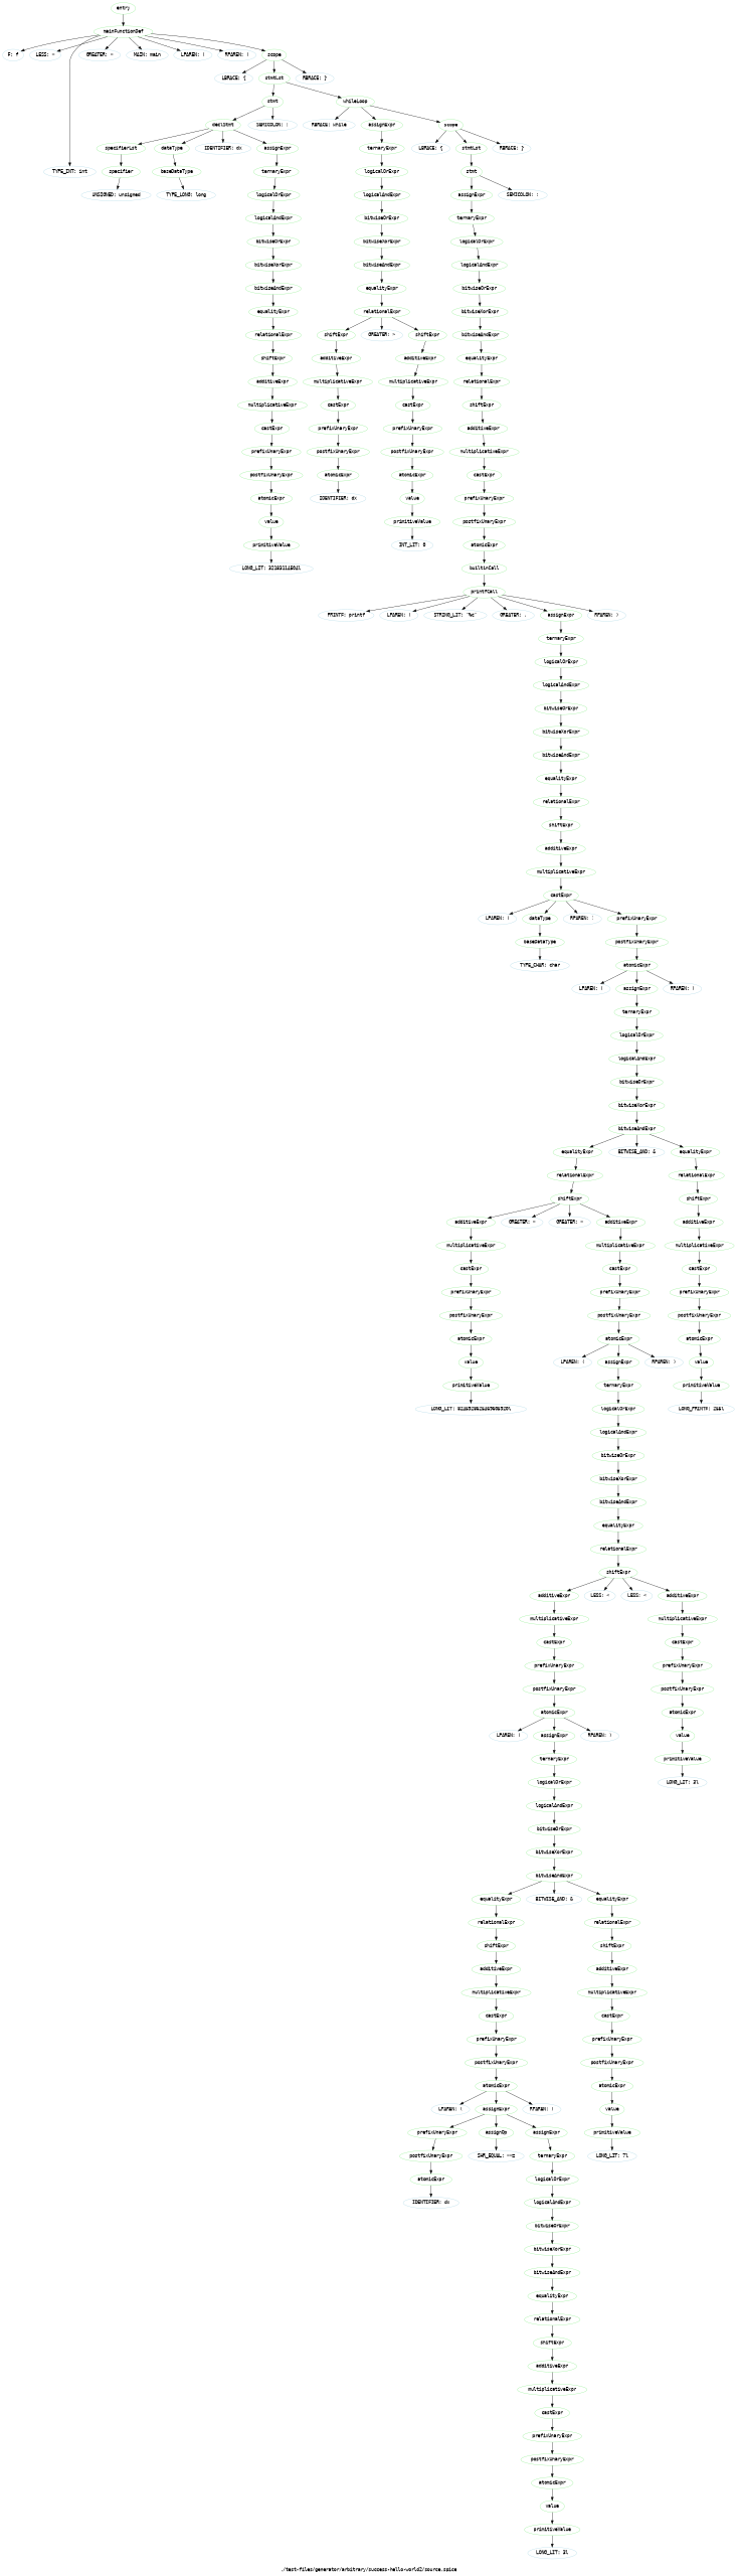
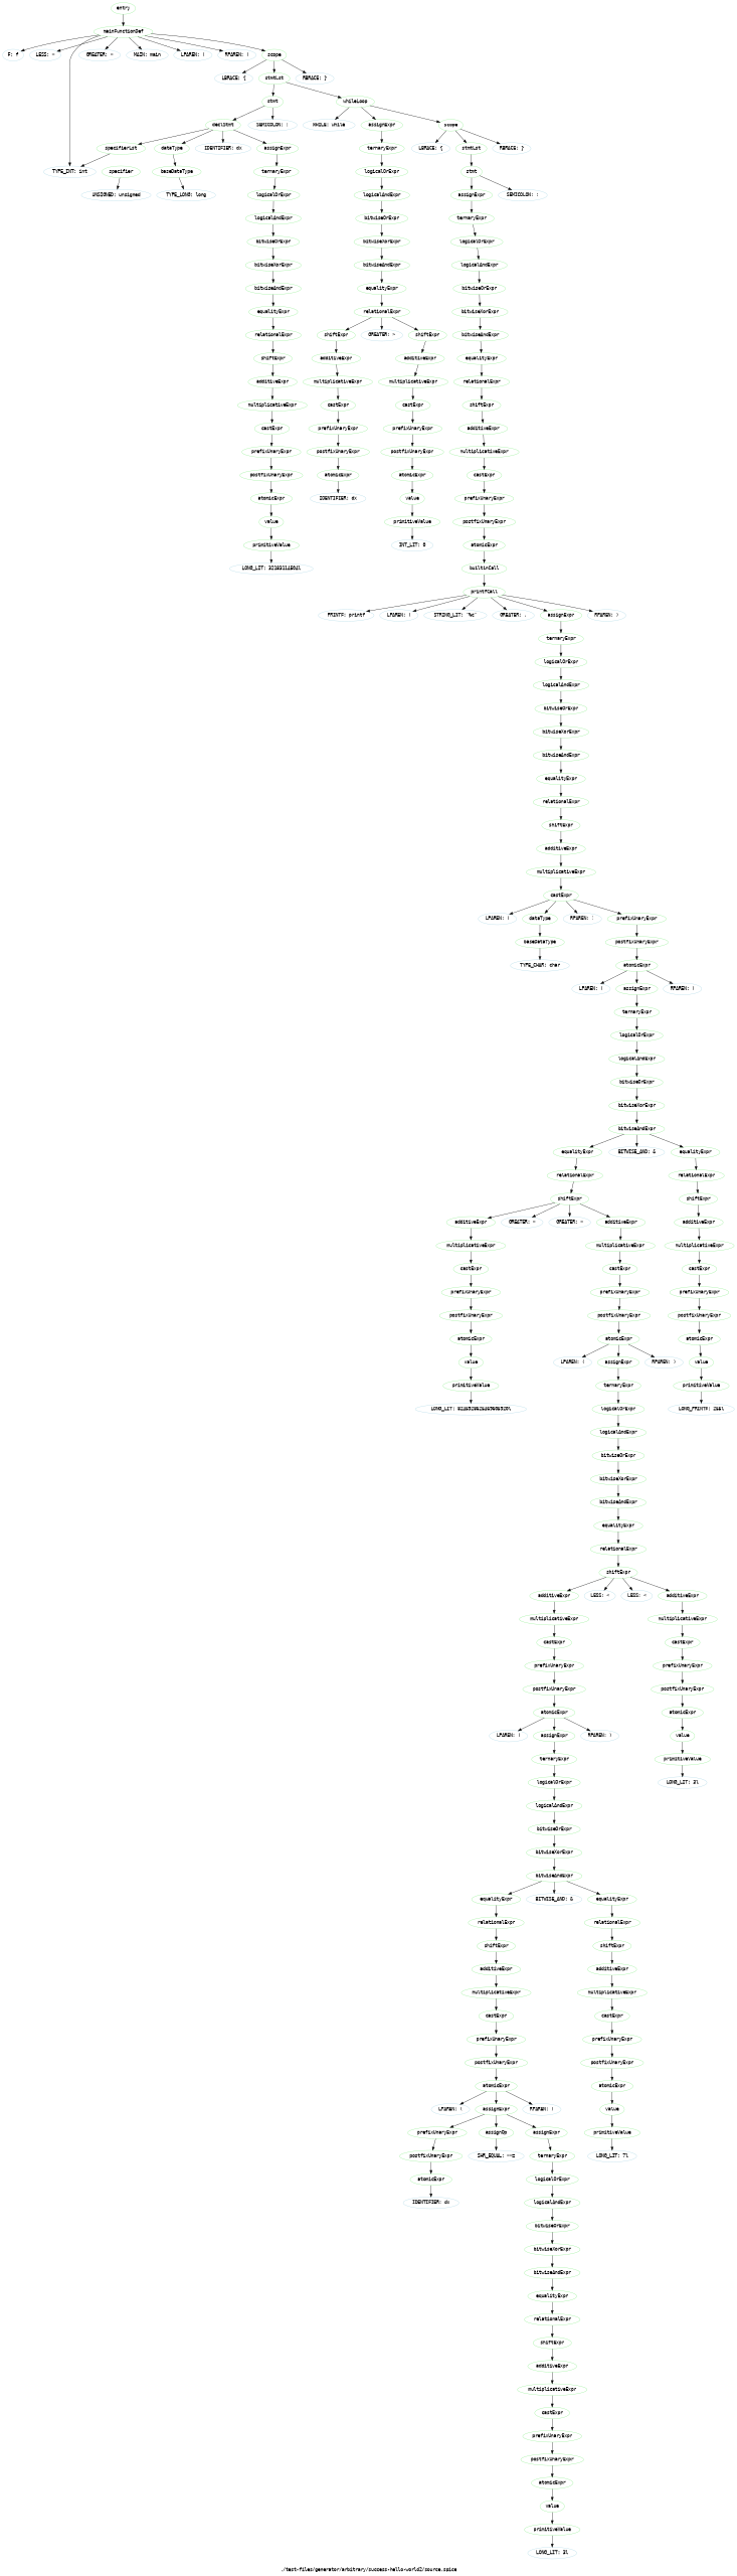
  digraph {
    fontname="DejaVu Sans Mono"
    label="./test-files/generator/arbitrary/success-hello-world2/source.spice"
    rankdir=TB
    node [color=lightgreen fontname="DejaVu Sans Mono"]
    edge [fontname="DejaVu Sans Mono"]
    n1 [label=entry]
    n2 [label=mainFunctionDef]
    n3 [color=lightblue label="F: f"]
    n4 [color=lightblue label="LESS: <"]
    n5 [color=lightblue label="TYPE_INT: int"]
    n6 [color=lightblue label="GREATER: >"]
    n7 [color=lightblue label="MAIN: main"]
    n8 [color=lightblue label="LPAREN: ("]
    n9 [color=lightblue label="RPAREN: )"]
    n10 [label=scope]
    n11 [color=lightblue label="LBRACE: {"]
    n12 [label=stmtLst]
    n13 [color=lightblue label="RBRACE: }"]
    n14 [label=stmt]
    n15 [label=whileLoop]
    n16 [label=declStmt]
    n17 [color=lightblue label="SEMICOLON: ;"]
-   n18 [color=lightblue label="RBRACE: while"]
+   n18 [color=lightblue label="WHILE: while"]
    n19 [label=assignExpr]
    n20 [label=scope]
    n21 [label=specifierLst]
    n22 [label=dataType]
    n23 [color=lightblue label="IDENTIFIER: dx"]
    n24 [label=assignExpr]
    n25 [label=specifier]
    n26 [label=baseDataType]
    n27 [label=ternaryExpr]
    n28 [color=lightblue label="UNSIGNED: unsigned"]
    n29 [color=lightblue label="TYPE_LONG: long"]
    n30 [label=logicalOrExpr]
    n31 [label=logicalAndExpr]
    n32 [label=bitwiseOrExpr]
    n33 [label=bitwiseXorExpr]
    n34 [label=bitwiseAndExpr]
    n35 [label=equalityExpr]
    n36 [label=relationalExpr]
    n37 [label=shiftExpr]
    n38 [label=additiveExpr]
    n39 [label=multiplicativeExpr]
    n40 [label=castExpr]
    n41 [label=prefixUnaryExpr]
    n42 [label=postfixUnaryExpr]
    n43 [label=atomicExpr]
    n44 [label=value]
    n45 [label=primitiveValue]
    n46 [color=lightblue label="LONG_LIT: 32183114504l"]
    n47 [label=ternaryExpr]
    n48 [color=lightblue label="LBRACE: {"]
    n49 [label=stmtLst]
    n50 [color=lightblue label="RBRACE: }"]
    n51 [label=logicalOrExpr]
    n52 [label=logicalAndExpr]
    n53 [label=bitwiseOrExpr]
    n54 [label=bitwiseXorExpr]
    n55 [label=bitwiseAndExpr]
    n56 [label=equalityExpr]
    n57 [label=relationalExpr]
    n58 [label=shiftExpr]
    n59 [color=lightblue label="GREATER: >"]
    n60 [label=shiftExpr]
    n61 [label=additiveExpr]
    n62 [label=additiveExpr]
    n63 [label=multiplicativeExpr]
    n64 [label=castExpr]
    n65 [label=prefixUnaryExpr]
    n66 [label=postfixUnaryExpr]
    n67 [label=atomicExpr]
    n68 [color=lightblue label="IDENTIFIER: dx"]
    n69 [label=multiplicativeExpr]
    n70 [label=castExpr]
    n71 [label=prefixUnaryExpr]
    n72 [label=postfixUnaryExpr]
    n73 [label=atomicExpr]
    n74 [label=value]
    n75 [label=primitiveValue]
    n76 [color=lightblue label="INT_LIT: 0"]
    n77 [label=stmt]
    n78 [label=assignExpr]
    n79 [color=lightblue label="SEMICOLON: ;"]
    n80 [label=ternaryExpr]
    n81 [label=logicalOrExpr]
    n82 [label=logicalAndExpr]
    n83 [label=bitwiseOrExpr]
    n84 [label=bitwiseXorExpr]
    n85 [label=bitwiseAndExpr]
    n86 [label=equalityExpr]
    n87 [label=relationalExpr]
    n88 [label=shiftExpr]
    n89 [label=additiveExpr]
    n90 [label=multiplicativeExpr]
    n91 [label=castExpr]
    n92 [label=prefixUnaryExpr]
    n93 [label=postfixUnaryExpr]
    n94 [label=atomicExpr]
    n95 [label=builtinCall]
    n96 [label=printfCall]
    n97 [color=lightblue label="PRINTF: printf"]
    n98 [color=lightblue label="LPAREN: ("]
    n99 [color=lightblue label="STRING_LIT: \"%c\""]
    n100 [color=lightblue label="GREATER: ,"]
    n101 [label=assignExpr]
    n102 [color=lightblue label="RPAREN: )"]
    n103 [label=ternaryExpr]
    n104 [label=logicalOrExpr]
    n105 [label=logicalAndExpr]
    n106 [label=bitwiseOrExpr]
    n107 [label=bitwiseXorExpr]
    n108 [label=bitwiseAndExpr]
    n109 [label=equalityExpr]
    n110 [label=relationalExpr]
    n111 [label=shiftExpr]
    n112 [label=additiveExpr]
    n113 [label=multiplicativeExpr]
    n114 [label=castExpr]
    n115 [color=lightblue label="LPAREN: ("]
    n116 [label=dataType]
    n117 [color=lightblue label="RPAREN: )"]
    n118 [label=prefixUnaryExpr]
    n119 [label=baseDataType]
    n120 [label=postfixUnaryExpr]
    n121 [color=lightblue label="TYPE_CHAR: char"]
    n122 [label=atomicExpr]
    n123 [color=lightblue label="LPAREN: ("]
    n124 [label=assignExpr]
    n125 [color=lightblue label="RPAREN: )"]
    n126 [label=ternaryExpr]
    n127 [label=logicalOrExpr]
    n128 [label=logicalAndExpr]
    n129 [label=bitwiseOrExpr]
    n130 [label=bitwiseXorExpr]
    n131 [label=bitwiseAndExpr]
    n132 [label=equalityExpr]
    n133 [color=lightblue label="BITWISE_AND: &"]
    n134 [label=equalityExpr]
    n135 [label=relationalExpr]
    n136 [label=relationalExpr]
    n137 [label=shiftExpr]
    n138 [label=additiveExpr]
    n139 [color=lightblue label="GREATER: >"]
    n140 [color=lightblue label="GREATER: >"]
    n141 [label=additiveExpr]
    n142 [label=multiplicativeExpr]
    n143 [label=multiplicativeExpr]
    n144 [label=castExpr]
    n145 [label=prefixUnaryExpr]
    n146 [label=postfixUnaryExpr]
    n147 [label=atomicExpr]
    n148 [label=value]
    n149 [label=primitiveValue]
    n150 [color=lightblue label="LONG_LIT: 8245928625469605920l"]
    n151 [label=castExpr]
    n152 [label=prefixUnaryExpr]
    n153 [label=postfixUnaryExpr]
    n154 [label=atomicExpr]
    n155 [color=lightblue label="LPAREN: ("]
    n156 [label=assignExpr]
    n157 [color=lightblue label="RPAREN: )"]
    n158 [label=ternaryExpr]
    n159 [label=logicalOrExpr]
    n160 [label=logicalAndExpr]
    n161 [label=bitwiseOrExpr]
    n162 [label=bitwiseXorExpr]
    n163 [label=bitwiseAndExpr]
    n164 [label=equalityExpr]
    n165 [label=relationalExpr]
    n166 [label=shiftExpr]
    n167 [label=additiveExpr]
    n168 [color=lightblue label="LESS: <"]
    n169 [color=lightblue label="LESS: <"]
    n170 [label=additiveExpr]
    n171 [label=multiplicativeExpr]
    n172 [label=multiplicativeExpr]
    n173 [label=castExpr]
    n174 [label=prefixUnaryExpr]
    n175 [label=postfixUnaryExpr]
    n176 [label=atomicExpr]
    n177 [color=lightblue label="LPAREN: ("]
    n178 [label=assignExpr]
    n179 [color=lightblue label="RPAREN: )"]
    n180 [label=ternaryExpr]
    n181 [label=logicalOrExpr]
    n182 [label=logicalAndExpr]
    n183 [label=bitwiseOrExpr]
    n184 [label=bitwiseXorExpr]
    n185 [label=bitwiseAndExpr]
    n186 [label=equalityExpr]
    n187 [color=lightblue label="BITWISE_AND: &"]
    n188 [label=equalityExpr]
    n189 [label=relationalExpr]
    n190 [label=relationalExpr]
    n191 [label=shiftExpr]
    n192 [label=additiveExpr]
    n193 [label=multiplicativeExpr]
    n194 [label=castExpr]
    n195 [label=prefixUnaryExpr]
    n196 [label=postfixUnaryExpr]
    n197 [label=atomicExpr]
    n198 [color=lightblue label="LPAREN: ("]
    n199 [label=assignExpr]
    n200 [color=lightblue label="RPAREN: )"]
    n201 [label=prefixUnaryExpr]
    n202 [label=assignOp]
    n203 [label=assignExpr]
    n204 [label=postfixUnaryExpr]
    n205 [color=lightblue label="SHR_EQUAL: >>="]
    n206 [label=ternaryExpr]
    n207 [label=atomicExpr]
    n208 [color=lightblue label="IDENTIFIER: dx"]
    n209 [label=logicalOrExpr]
    n210 [label=logicalAndExpr]
    n211 [label=bitwiseOrExpr]
    n212 [label=bitwiseXorExpr]
    n213 [label=bitwiseAndExpr]
    n214 [label=equalityExpr]
    n215 [label=relationalExpr]
    n216 [label=shiftExpr]
    n217 [label=additiveExpr]
    n218 [label=multiplicativeExpr]
    n219 [label=castExpr]
    n220 [label=prefixUnaryExpr]
    n221 [label=postfixUnaryExpr]
    n222 [label=atomicExpr]
    n223 [label=value]
    n224 [label=primitiveValue]
    n225 [color=lightblue label="LONG_LIT: 3l"]
    n226 [label=shiftExpr]
    n227 [label=additiveExpr]
    n228 [label=multiplicativeExpr]
    n229 [label=castExpr]
    n230 [label=prefixUnaryExpr]
    n231 [label=postfixUnaryExpr]
    n232 [label=atomicExpr]
    n233 [label=value]
    n234 [label=primitiveValue]
    n235 [color=lightblue label="LONG_LIT: 7l"]
    n236 [label=castExpr]
    n237 [label=prefixUnaryExpr]
    n238 [label=postfixUnaryExpr]
    n239 [label=atomicExpr]
    n240 [label=value]
    n241 [label=primitiveValue]
    n242 [color=lightblue label="LONG_LIT: 3l"]
    n243 [label=shiftExpr]
    n244 [label=additiveExpr]
    n245 [label=multiplicativeExpr]
    n246 [label=castExpr]
    n247 [label=prefixUnaryExpr]
    n248 [label=postfixUnaryExpr]
    n249 [label=atomicExpr]
    n250 [label=value]
    n251 [label=primitiveValue]
    n252 [color=lightblue label="LONG_PRINTF: 255l"]
    n1 -> n2
    n2 -> n3
    n2 -> n4
    n2 -> n5
    n2 -> n6
    n2 -> n7
    n2 -> n8
    n2 -> n9
    n2 -> n10
    n10 -> n11
    n10 -> n12
    n10 -> n13
    n12 -> n14
    n12 -> n15
    n14 -> n16
    n14 -> n17
    n15 -> n18
    n15 -> n19
    n15 -> n20
    n16 -> n21
    n16 -> n22
    n16 -> n23
    n16 -> n24
    n19 -> n47
    n20 -> n48
    n20 -> n49
    n20 -> n50
-   n21 -> n25
+   n21 -> n5
    n22 -> n26
    n24 -> n27
    n25 -> n28
    n26 -> n29
    n27 -> n30
    n30 -> n31
    n31 -> n32
    n32 -> n33
    n33 -> n34
    n34 -> n35
    n35 -> n36
    n36 -> n37
    n37 -> n38
    n38 -> n39
    n39 -> n40
    n40 -> n41
    n41 -> n42
    n42 -> n43
    n43 -> n44
    n44 -> n45
    n45 -> n46
    n47 -> n51
    n49 -> n77
    n51 -> n52
    n52 -> n53
    n53 -> n54
    n54 -> n55
    n55 -> n56
    n56 -> n57
    n57 -> n58
    n57 -> n59
    n57 -> n60
    n58 -> n61
    n60 -> n62
    n61 -> n63
    n62 -> n69
    n63 -> n64
    n64 -> n65
    n65 -> n66
    n66 -> n67
    n67 -> n68
    n69 -> n70
    n70 -> n71
    n71 -> n72
    n72 -> n73
    n73 -> n74
    n74 -> n75
    n75 -> n76
    n77 -> n78
    n77 -> n79
    n78 -> n80
    n80 -> n81
    n81 -> n82
    n82 -> n83
    n83 -> n84
    n84 -> n85
    n85 -> n86
    n86 -> n87
    n87 -> n88
    n88 -> n89
    n89 -> n90
    n90 -> n91
    n91 -> n92
    n92 -> n93
    n93 -> n94
    n94 -> n95
    n95 -> n96
    n96 -> n97
    n96 -> n98
    n96 -> n99
    n96 -> n100
    n96 -> n101
    n96 -> n102
    n101 -> n103
    n103 -> n104
    n104 -> n105
    n105 -> n106
    n106 -> n107
    n107 -> n108
    n108 -> n109
    n109 -> n110
    n110 -> n111
    n111 -> n112
    n112 -> n113
    n113 -> n114
    n114 -> n115
    n114 -> n116
    n114 -> n117
    n114 -> n118
    n116 -> n119
    n118 -> n120
    n119 -> n121
    n120 -> n122
    n122 -> n123
    n122 -> n124
    n122 -> n125
    n124 -> n126
    n126 -> n127
    n127 -> n128
    n128 -> n129
    n129 -> n130
    n130 -> n131
    n131 -> n132
    n131 -> n133
    n131 -> n134
    n132 -> n135
    n134 -> n136
    n135 -> n137
    n136 -> n243
    n137 -> n138
    n137 -> n139
    n137 -> n140
    n137 -> n141
    n138 -> n142
    n141 -> n143
    n142 -> n144
    n143 -> n151
    n144 -> n145
    n145 -> n146
    n146 -> n147
    n147 -> n148
    n148 -> n149
    n149 -> n150
    n151 -> n152
    n152 -> n153
    n153 -> n154
    n154 -> n155
    n154 -> n156
    n154 -> n157
    n156 -> n158
    n158 -> n159
    n159 -> n160
    n160 -> n161
    n161 -> n162
    n162 -> n163
    n163 -> n164
    n164 -> n165
    n165 -> n166
    n166 -> n167
    n166 -> n168
    n166 -> n169
    n166 -> n170
    n167 -> n171
    n170 -> n172
    n171 -> n173
    n172 -> n236
    n173 -> n174
    n174 -> n175
    n175 -> n176
    n176 -> n177
    n176 -> n178
    n176 -> n179
    n178 -> n180
    n180 -> n181
    n181 -> n182
    n182 -> n183
    n183 -> n184
    n184 -> n185
    n185 -> n186
    n185 -> n187
    n185 -> n188
    n186 -> n189
    n188 -> n190
    n189 -> n191
    n190 -> n226
    n191 -> n192
    n192 -> n193
    n193 -> n194
    n194 -> n195
    n195 -> n196
    n196 -> n197
    n197 -> n198
    n197 -> n199
    n197 -> n200
    n199 -> n201
    n199 -> n202
    n199 -> n203
    n201 -> n204
    n202 -> n205
    n203 -> n206
    n204 -> n207
    n206 -> n209
    n207 -> n208
    n209 -> n210
    n210 -> n211
    n211 -> n212
    n212 -> n213
    n213 -> n214
    n214 -> n215
    n215 -> n216
    n216 -> n217
    n217 -> n218
    n218 -> n219
    n219 -> n220
    n220 -> n221
    n221 -> n222
    n222 -> n223
    n223 -> n224
    n224 -> n225
    n226 -> n227
    n227 -> n228
    n228 -> n229
    n229 -> n230
    n230 -> n231
    n231 -> n232
    n232 -> n233
    n233 -> n234
    n234 -> n235
    n236 -> n237
    n237 -> n238
    n238 -> n239
    n239 -> n240
    n240 -> n241
    n241 -> n242
    n243 -> n244
    n244 -> n245
    n245 -> n246
    n246 -> n247
    n247 -> n248
    n248 -> n249
    n249 -> n250
    n250 -> n251
    n251 -> n252
  }
